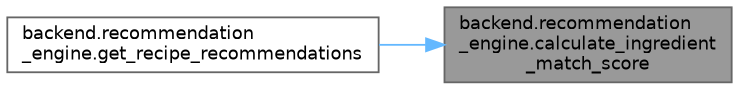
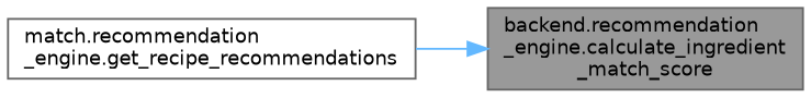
  digraph {
    rankdir=RL
    node [fontname=Helvetica fontsize=10 shape=box style=filled]
    n1 [color=gray40 fillcolor=grey60 fontcolor=black height=0.2 label="backend.recommendation\l_engine.calculate_ingredient\l_match_score" width=0.4]
-   n2 [color=grey40 fillcolor=white height=0.2 label="backend.recommendation\l_engine.get_recipe_recommendations" width=0.4]
+   n2 [color=grey40 fillcolor=white height=0.2 label="match.recommendation\l_engine.get_recipe_recommendations" width=0.4]
    n1 -> n2 [color=steelblue1 dir=back fontname=Helvetica fontsize=10 labelfontname=Helvetica labelfontsize=10 style=solid]
  }
